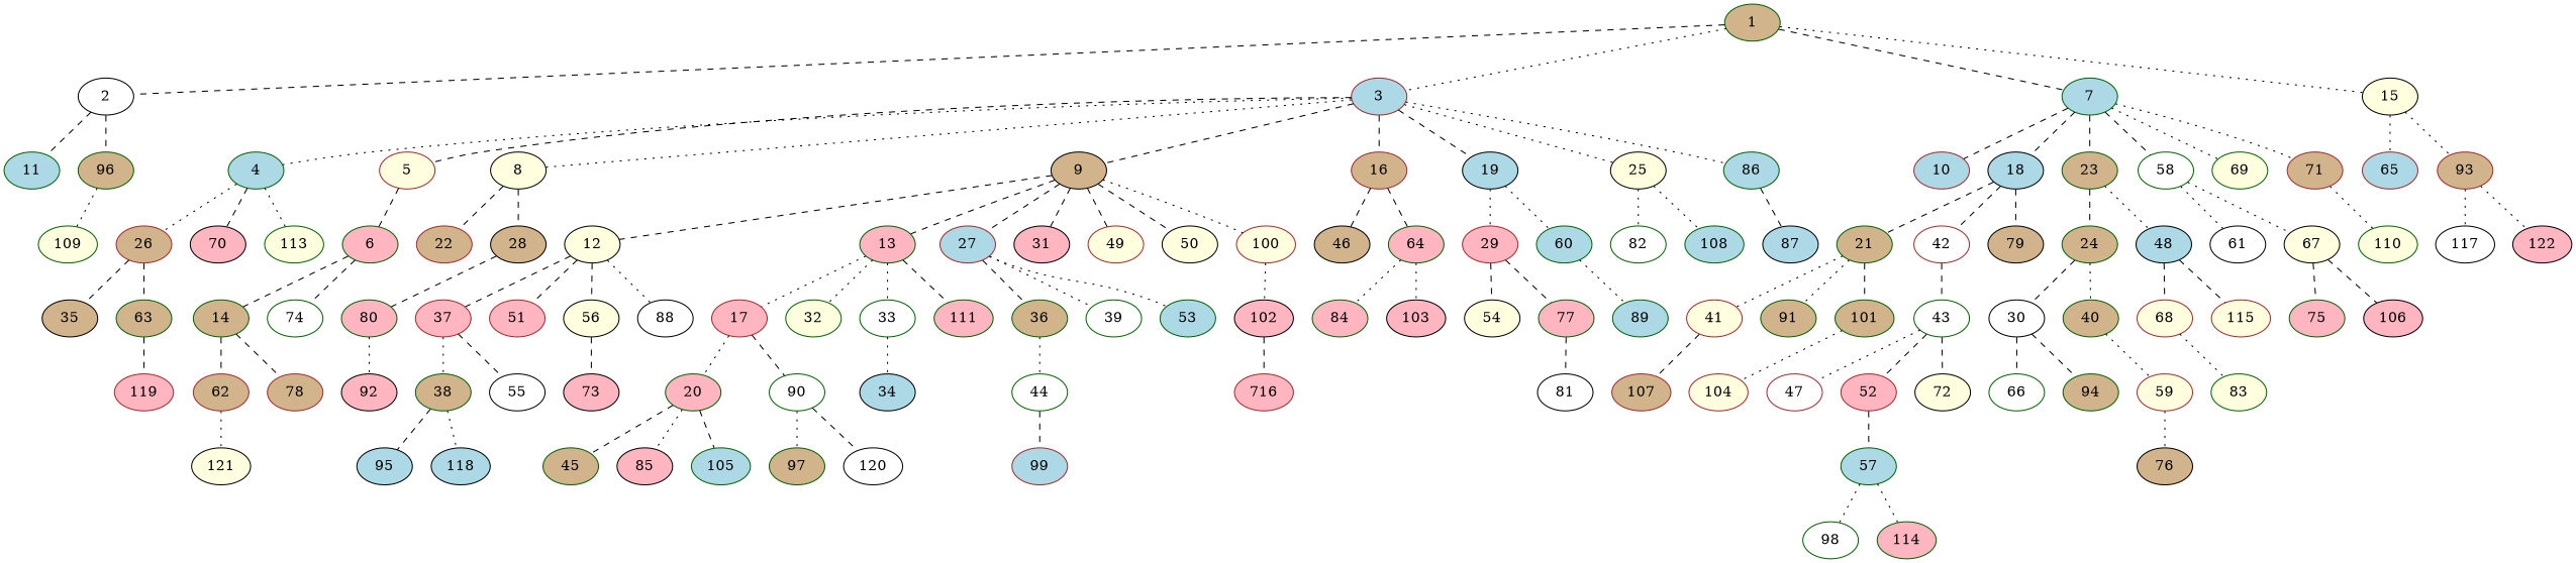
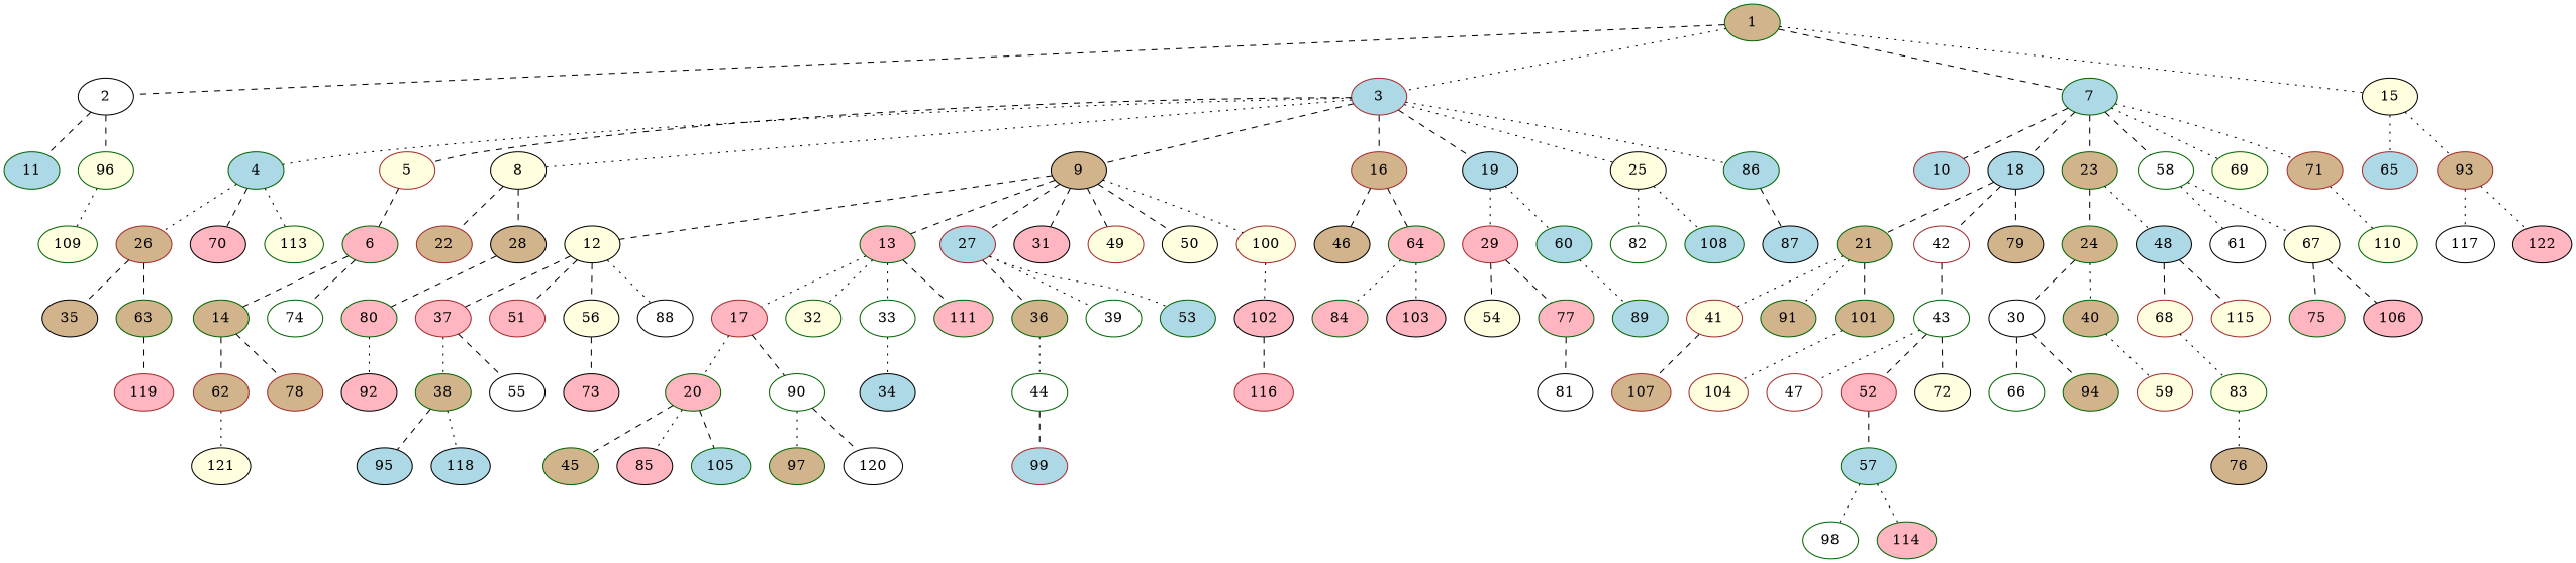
  graph {
    node [color=darkgreen fillcolor=tan style=filled]
    edge [style=dashed]
    2 [color=black fillcolor=white]
    1
    3 [color=brown fillcolor=lightblue]
    7 [fillcolor=lightblue]
    15 [color=black fillcolor=lightyellow]
    11 [fillcolor=lightblue]
-   96
+   96 [fillcolor=lightyellow]
    4 [fillcolor=lightblue]
    5 [color=brown fillcolor=lightyellow]
    8 [color=black fillcolor=lightyellow]
    9 [color=black]
    16 [color=brown]
    19 [color=black fillcolor=lightblue]
    25 [color=black fillcolor=lightyellow]
    86 [fillcolor=lightblue]
    10 [color=brown fillcolor=lightblue]
    18 [color=black fillcolor=lightblue]
    23
    58 [fillcolor=white]
    69 [fillcolor=lightyellow]
    71 [color=brown]
    65 [color=brown fillcolor=lightblue]
    93 [color=brown]
    109 [fillcolor=lightyellow]
    26 [color=brown]
    70 [color=black fillcolor=lightpink]
    113 [fillcolor=lightyellow]
    6 [fillcolor=lightpink]
    22 [color=brown]
    28 [color=black]
    12 [color=black fillcolor=lightyellow]
    13 [fillcolor=lightpink]
    27 [color=brown fillcolor=lightblue]
    31 [color=black fillcolor=lightpink]
    49 [color=brown fillcolor=lightyellow]
    50 [color=black fillcolor=lightyellow]
    100 [color=brown fillcolor=lightyellow]
    46 [color=black]
    64 [fillcolor=lightpink]
    29 [color=brown fillcolor=lightpink]
    60 [fillcolor=lightblue]
    82 [fillcolor=white]
    108 [fillcolor=lightblue]
    87 [color=black fillcolor=lightblue]
    35 [color=black]
    63
    14
    74 [fillcolor=white]
    62 [color=brown]
    78 [color=brown]
    21
    42 [color=brown fillcolor=white]
    79 [color=black]
    24
    48 [color=black fillcolor=lightblue]
    61 [color=black fillcolor=white]
    67 [color=black fillcolor=lightyellow]
    110 [fillcolor=lightyellow]
    80 [fillcolor=lightpink]
    37 [color=brown fillcolor=lightpink]
    51 [color=brown fillcolor=lightpink]
    56 [color=black fillcolor=lightyellow]
    88 [color=black fillcolor=white]
    17 [color=brown fillcolor=lightpink]
    32 [fillcolor=lightyellow]
    33 [fillcolor=white]
    111 [fillcolor=lightpink]
    36
    39 [fillcolor=white]
    53 [fillcolor=lightblue]
    102 [color=black fillcolor=lightpink]
    38
    55 [color=black fillcolor=white]
    73 [color=black fillcolor=lightpink]
    20 [fillcolor=lightpink]
    90 [fillcolor=white]
    34 [color=black fillcolor=lightblue]
    121 [color=black fillcolor=lightyellow]
    117 [color=black fillcolor=white]
    122 [color=black fillcolor=lightpink]
    84 [fillcolor=lightpink]
    103 [color=black fillcolor=lightpink]
    45
    85 [color=black fillcolor=lightpink]
    105 [fillcolor=lightblue]
    97
    120 [color=black fillcolor=white]
    41 [color=brown fillcolor=lightyellow]
    91
    101
    43 [fillcolor=white]
    54 [color=black fillcolor=lightyellow]
    77 [fillcolor=lightpink]
    89 [fillcolor=lightblue]
    107 [color=brown]
    104 [color=brown fillcolor=lightyellow]
    30 [color=black fillcolor=white]
    40
    68 [color=brown fillcolor=lightyellow]
    115 [color=brown fillcolor=lightyellow]
    66 [fillcolor=white]
    94
    59 [color=brown fillcolor=lightyellow]
    119 [color=brown fillcolor=lightpink]
    44 [fillcolor=white]
    92 [color=black fillcolor=lightpink]
    81 [color=black fillcolor=white]
    99 [color=brown fillcolor=lightblue]
    95 [color=black fillcolor=lightblue]
    118 [color=black fillcolor=lightblue]
    76 [color=black]
    47 [color=brown fillcolor=white]
    52 [color=brown fillcolor=lightpink]
    72 [color=black fillcolor=lightyellow]
    57 [fillcolor=lightblue]
    83 [fillcolor=lightyellow]
    98 [fillcolor=white]
    114 [fillcolor=lightpink]
    75 [fillcolor=lightpink]
    106 [color=black fillcolor=lightpink]
-   116 [color=brown fillcolor=lightpink label=716]
+   116 [color=brown fillcolor=lightpink]
    2 -- 11
    2 -- 96
    1 -- 2
    1 -- 3 [style=dotted]
    1 -- 7
    1 -- 15 [style=dotted]
    3 -- 4 [style=dotted]
    3 -- 5
    3 -- 8 [style=dotted]
    3 -- 9
    3 -- 16
    3 -- 19
    3 -- 25 [style=dotted]
    3 -- 86 [style=dotted]
    7 -- 10
    7 -- 18
    7 -- 23
    7 -- 58
    7 -- 69 [style=dotted]
    7 -- 71 [style=dotted]
    15 -- 65 [style=dotted]
    15 -- 93 [style=dotted]
    96 -- 109 [style=dotted]
    4 -- 26 [style=dotted]
    4 -- 70
    4 -- 113 [style=dotted]
    5 -- 6
    8 -- 22
    8 -- 28
    9 -- 12
    9 -- 13
    9 -- 27
    9 -- 31
    9 -- 49
    9 -- 50
    9 -- 100 [style=dotted]
    16 -- 46
    16 -- 64
    19 -- 29 [style=dotted]
    19 -- 60 [style=dotted]
    25 -- 82 [style=dotted]
    25 -- 108 [style=dotted]
    86 -- 87
    18 -- 21
    18 -- 42
    18 -- 79
    23 -- 24
    23 -- 48 [style=dotted]
    58 -- 61 [style=dotted]
    58 -- 67 [style=dotted]
    71 -- 110 [style=dotted]
    93 -- 117 [style=dotted]
    93 -- 122 [style=dotted]
    26 -- 35
    26 -- 63
    6 -- 14
    6 -- 74
    28 -- 80
    12 -- 37
    12 -- 51
    12 -- 56
    12 -- 88 [style=dotted]
    13 -- 17 [style=dotted]
    13 -- 32 [style=dotted]
    13 -- 33 [style=dotted]
    13 -- 111
    27 -- 36
    27 -- 39 [style=dotted]
    27 -- 53 [style=dotted]
    100 -- 102 [style=dotted]
    64 -- 84 [style=dotted]
    64 -- 103 [style=dotted]
    29 -- 54
    29 -- 77
    60 -- 89 [style=dotted]
    63 -- 119
    14 -- 62
    14 -- 78
    62 -- 121 [style=dotted]
    21 -- 41 [style=dotted]
    21 -- 91 [style=dotted]
    21 -- 101
    42 -- 43
    24 -- 30
    24 -- 40 [style=dotted]
    48 -- 68
    48 -- 115
    67 -- 75
    67 -- 106
    80 -- 92 [style=dotted]
    37 -- 38 [style=dotted]
    37 -- 55
    56 -- 73
    17 -- 20 [style=dotted]
    17 -- 90
    33 -- 34 [style=dotted]
    36 -- 44 [style=dotted]
    102 -- 116
    38 -- 95
    38 -- 118 [style=dotted]
    20 -- 45
    20 -- 85 [style=dotted]
    20 -- 105
    90 -- 97 [style=dotted]
    90 -- 120
    41 -- 107
    101 -- 104 [style=dotted]
    43 -- 47 [style=dotted]
    43 -- 52
    43 -- 72
    77 -- 81
    30 -- 66
    30 -- 94
    40 -- 59 [style=dotted]
    68 -- 83 [style=dotted]
-   59 -- 76 [style=dotted]
+   83 -- 76 [style=dotted]
    44 -- 99
    52 -- 57
    57 -- 98 [style=dotted]
    57 -- 114 [style=dotted]
  }
